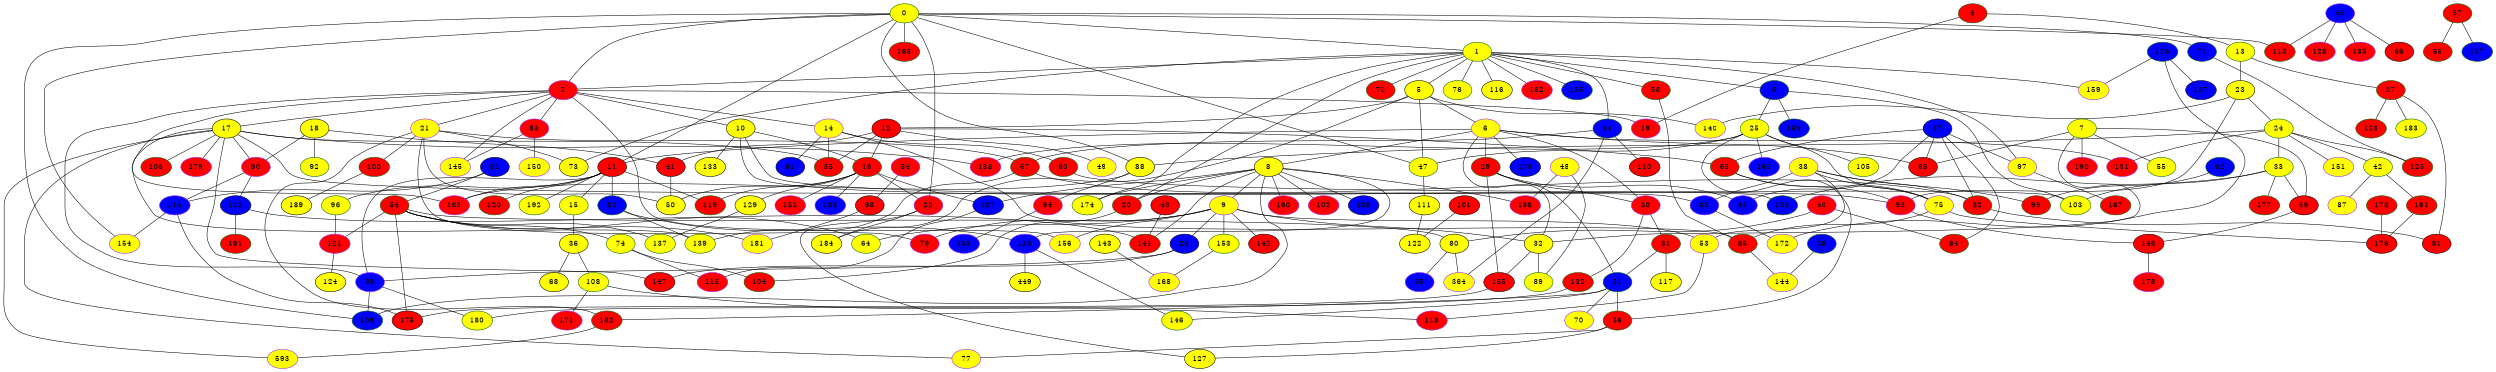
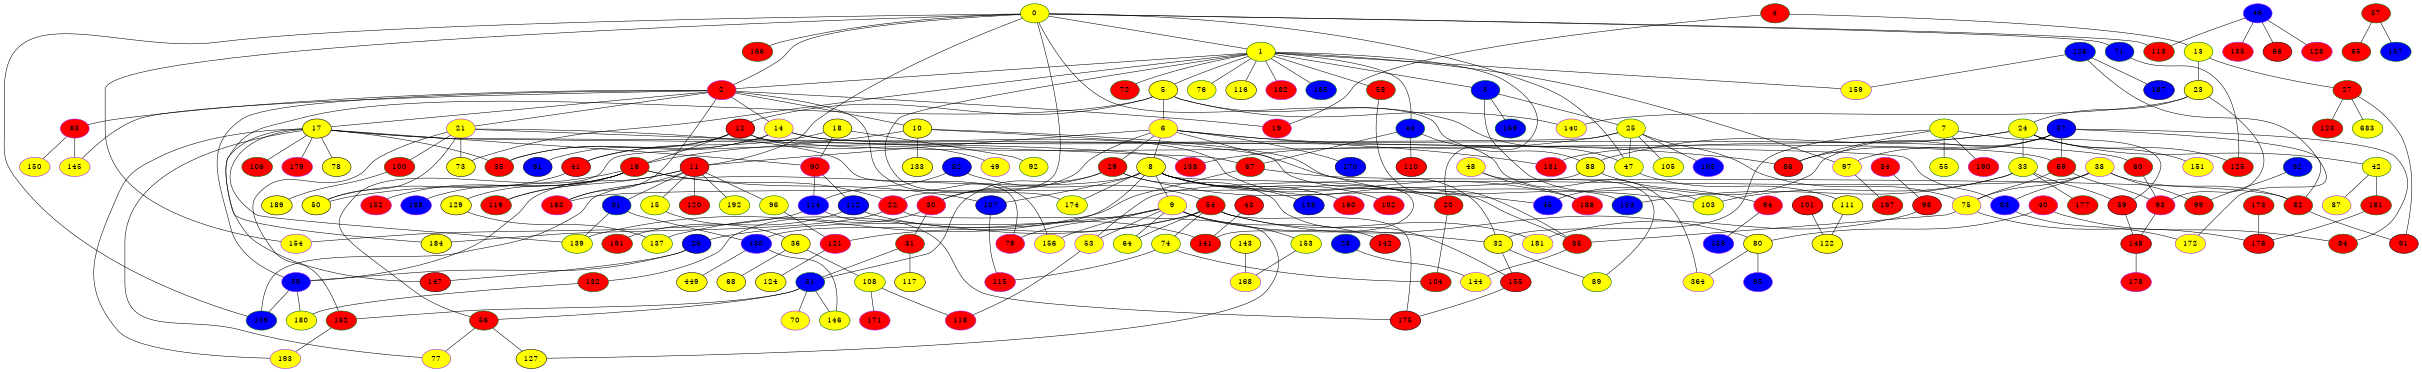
  graph {
    node [color=darkgreen fillcolor=red style=filled]
    0 [fillcolor=yellow]
    1 [fillcolor=yellow]
    2 [color=purple]
    11 [color=black]
    22 [color=purple]
    47 [fillcolor=yellow]
    71 [fillcolor=blue]
    88 [color=black fillcolor=yellow]
    109 [fillcolor=blue]
    113
    154 [color=purple fillcolor=yellow]
    166
    3 [fillcolor=blue]
    5 [color=black fillcolor=yellow]
    20
    44 [fillcolor=blue]
    58
    72
    73 [color=black fillcolor=yellow]
    76 [fillcolor=yellow]
    97 [color=purple fillcolor=yellow]
    116 [color=black fillcolor=yellow]
    159 [color=purple fillcolor=yellow]
    174 [fillcolor=yellow]
    182 [color=purple]
    185 [fillcolor=blue]
    10 [color=black fillcolor=yellow]
    14 [color=purple fillcolor=yellow]
    17 [color=black fillcolor=yellow]
    19 [color=purple]
    21 [color=purple fillcolor=yellow]
    39 [color=purple fillcolor=blue]
    83 [color=purple]
    145 [color=purple fillcolor=yellow]
    156 [color=purple fillcolor=yellow]
    163 [color=purple]
    15 [fillcolor=yellow]
    81 [fillcolor=blue]
    96 [fillcolor=yellow]
    119
    120
    192 [fillcolor=yellow]
    184 [color=black fillcolor=yellow]
    127 [color=black fillcolor=yellow]
    111 [color=black fillcolor=yellow]
    125
    94 [color=purple]
    25 [fillcolor=yellow]
    103 [fillcolor=yellow]
    169 [fillcolor=blue]
    6 [color=purple fillcolor=yellow]
    12 [color=black]
    140 [color=purple fillcolor=yellow]
    104
    67
    110 [color=black]
    n57 [color=purple fillcolor=yellow label=364]
    85
    167
    16
    133 [color=black fillcolor=yellow]
    134 [fillcolor=blue]
    35
    60
    61 [color=black fillcolor=blue]
    63 [color=purple fillcolor=blue]
    77 [color=purple fillcolor=yellow]
+   78 [color=black fillcolor=yellow]
    90 [color=purple]
    106
    138 [color=purple]
    139 [fillcolor=yellow]
    147 [color=black]
    179 [color=purple]
-   193 [color=purple fillcolor=yellow label=593]
+   193 [color=purple fillcolor=yellow]
    79 [color=purple]
    50 [color=black fillcolor=yellow]
    100
    162
    180 [fillcolor=yellow]
    150 [color=purple fillcolor=yellow]
    56
    75 [color=purple fillcolor=yellow]
    105 [fillcolor=yellow]
    165 [color=purple fillcolor=blue]
    4
    13 [fillcolor=yellow]
    23 [color=black fillcolor=yellow]
    27
    8 [color=black fillcolor=yellow]
    29
    30 [color=purple]
    32 [color=black fillcolor=yellow]
    86 [color=black]
    131 [color=purple]
    170 [color=black fillcolor=blue]
    41 [color=black]
    49 [color=purple fillcolor=yellow]
    69
    9 [color=purple fillcolor=yellow]
    102 [color=purple]
    107 [color=black fillcolor=blue]
    130 [color=purple fillcolor=blue]
    136 [color=black fillcolor=blue]
    141
    160 [color=purple]
    186 [color=purple]
    45 [color=purple fillcolor=blue]
    51 [fillcolor=blue]
    155 [color=black]
    31
    132
    89 [fillcolor=yellow]
    7 [fillcolor=yellow]
    55 [fillcolor=yellow]
    59 [color=black]
    190 [color=purple]
    148 [color=black]
    26 [color=black fillcolor=blue]
    53 [color=purple fillcolor=yellow]
    64 [fillcolor=yellow]
    142 [color=black]
    153 [fillcolor=yellow]
    115 [color=purple]
    146 [fillcolor=yellow]
    n126 [color=black fillcolor=yellow label=449]
    118 [color=purple]
    168 [color=purple fillcolor=yellow]
    129 [color=black fillcolor=yellow]
    152 [color=purple]
    188 [color=purple fillcolor=blue]
    36 [color=black fillcolor=yellow]
    121 [color=purple]
    93 [color=purple]
    24 [fillcolor=yellow]
    91 [color=black]
    123
-   183 [fillcolor=yellow]
+   183 [fillcolor=yellow label=683]
    144 [color=purple fillcolor=yellow]
    68 [color=black fillcolor=yellow]
    108 [fillcolor=yellow]
    137 [fillcolor=yellow]
    172 [color=purple fillcolor=yellow]
    114 [color=purple fillcolor=blue]
    112 [color=black fillcolor=blue]
    18 [color=black fillcolor=yellow]
    92 [fillcolor=yellow]
    82
    189 [color=black fillcolor=yellow]
    33 [fillcolor=yellow]
    42 [fillcolor=yellow]
    151 [color=purple fillcolor=yellow]
    177
    87 [color=purple fillcolor=yellow]
    161
    176 [color=black]
    28 [fillcolor=blue]
    70 [color=purple fillcolor=yellow]
    175 [color=black]
    117 [color=black fillcolor=yellow]
    34 [color=purple]
    98 [color=black]
    181 [color=purple fillcolor=yellow]
    171 [color=purple]
    37 [color=black fillcolor=blue]
    84
    38 [color=purple fillcolor=yellow]
    99
    40 [color=purple]
    80 [color=black fillcolor=yellow]
    95 [color=purple fillcolor=blue]
    43 [color=black]
    46 [color=purple fillcolor=blue]
    66 [color=black]
    128 [color=purple]
    135 [color=purple]
    122 [color=black fillcolor=yellow]
    48 [color=purple fillcolor=yellow]
    52 [color=black fillcolor=blue]
    54
    74 [fillcolor=yellow]
    124 [color=black fillcolor=yellow]
    57
    65
    157 [fillcolor=blue]
    178 [color=purple]
    62 [fillcolor=blue]
    158 [color=purple fillcolor=blue]
    191
    101 [color=black]
    126 [fillcolor=blue]
    187 [color=black fillcolor=blue]
    143 [color=black fillcolor=yellow]
    173
    0 -- 1
    0 -- 2
    0 -- 11
    0 -- 22
    0 -- 47
    0 -- 71
    0 -- 88
    0 -- 109
    0 -- 113
    0 -- 154
    0 -- 166
    1 -- 2
    1 -- 3
    1 -- 5
    1 -- 20
    1 -- 44
    1 -- 58
    1 -- 72
    1 -- 73
    1 -- 76
    1 -- 97
    1 -- 116
    1 -- 159
    1 -- 174
    1 -- 182
    1 -- 185
    2 -- 10
    2 -- 14
    2 -- 17
    2 -- 19
    2 -- 21
    2 -- 39
    2 -- 83
    2 -- 145
    2 -- 156
    2 -- 163
    11 -- 39
    11 -- 163
    11 -- 15
    11 -- 81
    11 -- 96
    11 -- 119
    11 -- 120
    11 -- 192
    22 -- 184
    22 -- 127
    47 -- 111
    71 -- 125
    88 -- 163
    88 -- 94
    3 -- 25
    3 -- 103
    3 -- 169
    5 -- 47
    5 -- 184
    5 -- 6
    5 -- 12
    5 -- 140
    20 -- 104
    44 -- 67
    44 -- 110
    44 -- n57
    58 -- 85
    97 -- 167
    10 -- 103
    10 -- 16
    10 -- 133
    10 -- 134
    14 -- 85
    14 -- 35
    14 -- 60
    14 -- 61
    17 -- 35
    17 -- 63
    17 -- 77
+   17 -- 78
    17 -- 90
    17 -- 106
    17 -- 138
    17 -- 139
    17 -- 147
    17 -- 179
    17 -- 193
    21 -- 73
    21 -- 67
    21 -- 79
    21 -- 50
    21 -- 100
    21 -- 162
    39 -- 109
    39 -- 180
    83 -- 145
    83 -- 150
    15 -- 36
    81 -- 139
    81 -- 130
    96 -- 121
    111 -- 122
    94 -- 158
    25 -- 47
    25 -- 138
    25 -- 56
    25 -- 75
    25 -- 105
    25 -- 165
    6 -- 11
    6 -- 8
    6 -- 29
    6 -- 30
    6 -- 32
    6 -- 86
    6 -- 131
    6 -- 170
    12 -- 16
    12 -- 35
    12 -- 41
    12 -- 49
    12 -- 69
    67 -- 139
    67 -- 82
    85 -- 144
    16 -- 22
    16 -- 119
    16 -- 50
    16 -- 107
    16 -- 129
    16 -- 152
    16 -- 188
    60 -- 93
    63 -- 172
    90 -- 114
    90 -- 112
    100 -- 189
    162 -- 193
    56 -- 127
    56 -- 77
    75 -- 85
    75 -- 176
    4 -- 19
    4 -- 13
    13 -- 23
    13 -- 27
    23 -- 140
    23 -- 93
    23 -- 24
    27 -- 91
    27 -- 123
    27 -- 183
    8 -- 109
    8 -- 20
    8 -- 174
    8 -- 9
    8 -- 102
    8 -- 107
    8 -- 130
    8 -- 136
    8 -- 141
    8 -- 160
    8 -- 186
    29 -- 30
    29 -- 45
    29 -- 51
    29 -- 155
    30 -- 31
    30 -- 132
    32 -- 155
    32 -- 89
    41 -- 50
    69 -- 75
    69 -- 93
    9 -- 156
    9 -- 79
    9 -- 32
    9 -- 26
    9 -- 53
    9 -- 64
    9 -- 142
    9 -- 153
    107 -- 115
    130 -- 146
    130 -- n126
    51 -- 162
    51 -- 56
    51 -- 146
    51 -- 70
    155 -- 175
    31 -- 51
    31 -- 117
    132 -- 180
    7 -- 32
    7 -- 86
    7 -- 55
    7 -- 59
    7 -- 190
    59 -- 148
    148 -- 178
    26 -- 39
    26 -- 147
    53 -- 118
    153 -- 168
    129 -- 137
    36 -- 68
    36 -- 108
    121 -- 124
    93 -- 148
    24 -- 88
    24 -- 125
    24 -- 131
    24 -- 33
    24 -- 42
    24 -- 151
    108 -- 118
    108 -- 171
    114 -- 154
    114 -- 175
    112 -- 141
    112 -- 191
    18 -- 90
    18 -- 41
    18 -- 92
    82 -- 91
    33 -- 103
    33 -- 134
    33 -- 59
    33 -- 177
    42 -- 87
    42 -- 161
    161 -- 176
    28 -- 144
    34 -- 98
    98 -- 181
    37 -- 97
    37 -- 86
    37 -- 69
    37 -- 45
    37 -- 82
    37 -- 84
    38 -- 63
    38 -- 75
    38 -- 53
    38 -- 82
    38 -- 99
    40 -- 84
    40 -- 80
    80 -- n57
    80 -- 95
    43 -- 141
    46 -- 113
    46 -- 66
    46 -- 128
    46 -- 135
    48 -- 186
    48 -- 89
    52 -- 114
    52 -- 54
    54 -- 64
    54 -- 121
    54 -- 137
    54 -- 175
    54 -- 181
    54 -- 80
    54 -- 74
    74 -- 104
    74 -- 115
    57 -- 65
    57 -- 157
    62 -- 99
    101 -- 122
    126 -- 159
    126 -- 172
    126 -- 187
    143 -- 168
    173 -- 176
  }
